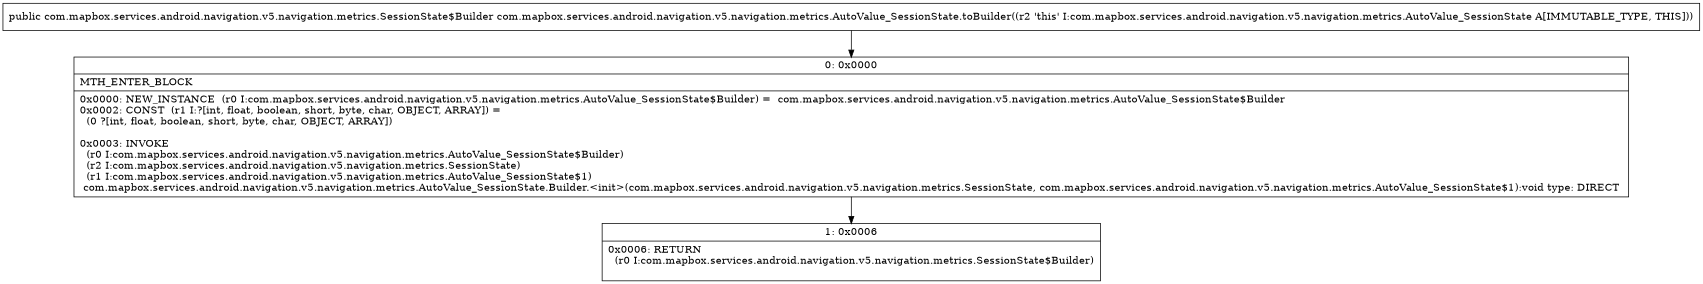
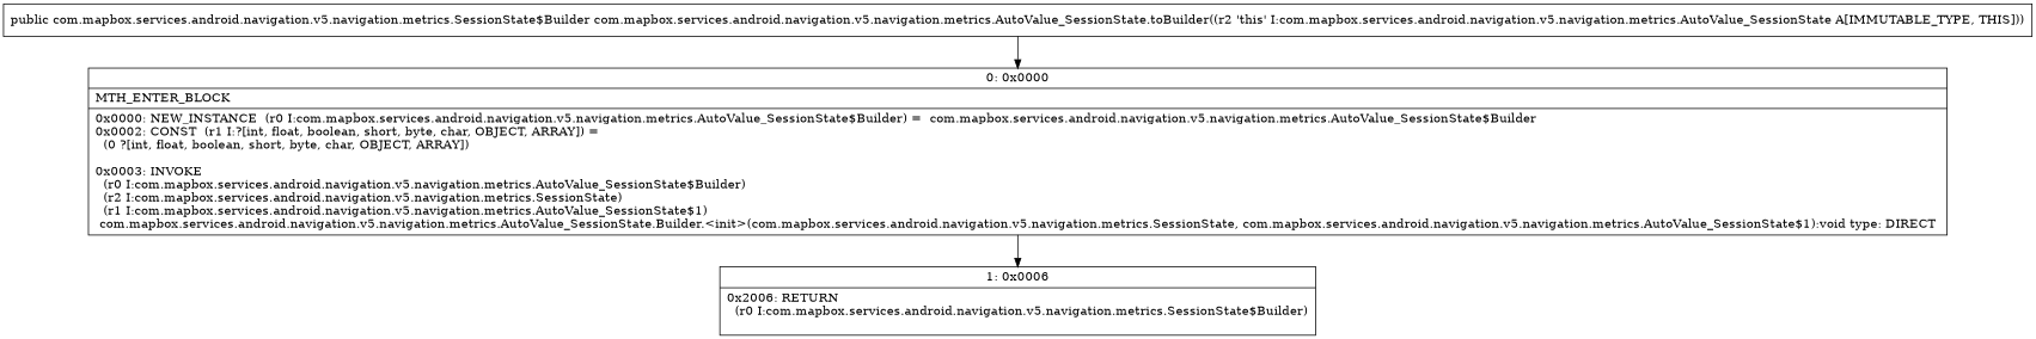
  digraph {
    node [shape=record]
    n1 [label="{0\:\ 0x0000|MTH_ENTER_BLOCK\l|0x0000: NEW_INSTANCE  (r0 I:com.mapbox.services.android.navigation.v5.navigation.metrics.AutoValue_SessionState$Builder) =  com.mapbox.services.android.navigation.v5.navigation.metrics.AutoValue_SessionState$Builder \l0x0002: CONST  (r1 I:?[int, float, boolean, short, byte, char, OBJECT, ARRAY]) = \l  (0 ?[int, float, boolean, short, byte, char, OBJECT, ARRAY])\l \l0x0003: INVOKE  \l  (r0 I:com.mapbox.services.android.navigation.v5.navigation.metrics.AutoValue_SessionState$Builder)\l  (r2 I:com.mapbox.services.android.navigation.v5.navigation.metrics.SessionState)\l  (r1 I:com.mapbox.services.android.navigation.v5.navigation.metrics.AutoValue_SessionState$1)\l com.mapbox.services.android.navigation.v5.navigation.metrics.AutoValue_SessionState.Builder.\<init\>(com.mapbox.services.android.navigation.v5.navigation.metrics.SessionState, com.mapbox.services.android.navigation.v5.navigation.metrics.AutoValue_SessionState$1):void type: DIRECT \l}"]
-   n2 [label="{1\:\ 0x0006|0x0006: RETURN  \l  (r0 I:com.mapbox.services.android.navigation.v5.navigation.metrics.SessionState$Builder)\l \l}"]
+   n2 [label="{1\:\ 0x0006|0x2006: RETURN  \l  (r0 I:com.mapbox.services.android.navigation.v5.navigation.metrics.SessionState$Builder)\l \l}"]
    n3 [label="{public com.mapbox.services.android.navigation.v5.navigation.metrics.SessionState$Builder com.mapbox.services.android.navigation.v5.navigation.metrics.AutoValue_SessionState.toBuilder((r2 'this' I:com.mapbox.services.android.navigation.v5.navigation.metrics.AutoValue_SessionState A[IMMUTABLE_TYPE, THIS])) }"]
    n1 -> n2
    n3 -> n1
  }
